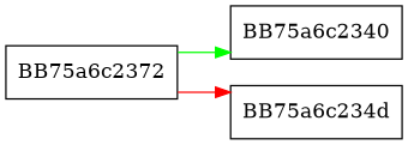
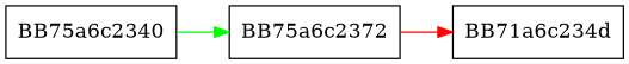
  digraph {
    rankdir=LR
    splines=ortho
    node [shape=box]
    BB75a6c2340
    BB75a6c2372
-   BB75a6c234d
-   BB75a6c2372 -> BB75a6c2340 [color=green]
+   BB75a6c234d [label=BB71a6c234d]
+   BB75a6c2340 -> BB75a6c2372 [color=green]
    BB75a6c2372 -> BB75a6c234d [color=red]
  }
